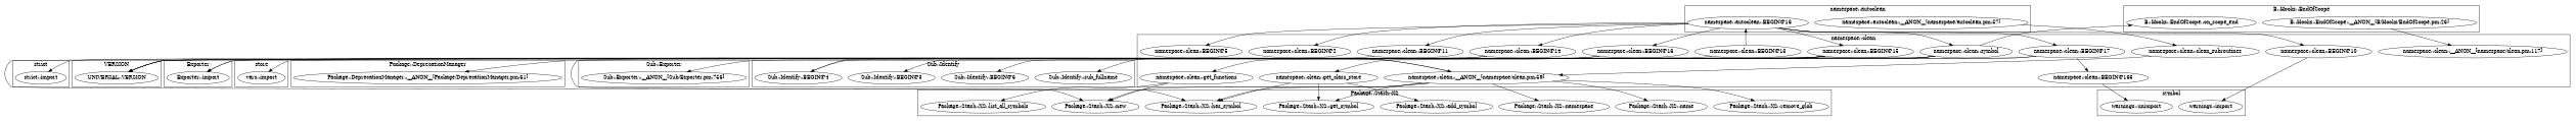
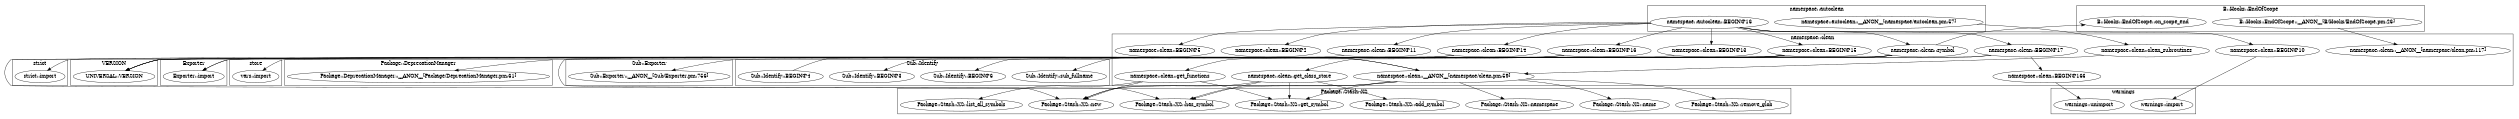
  digraph {
    "vars::import"
    "warnings::unimport"
    "warnings::import"
    "Sub::Identify::BEGIN@3"
    "Sub::Identify::sub_fullname"
    "Sub::Identify::BEGIN@6"
    "Sub::Identify::BEGIN@4"
    "Package::Stash::XS::get_symbol"
    "Package::Stash::XS::has_symbol"
    "Package::Stash::XS::list_all_symbols"
    "Package::Stash::XS::add_symbol"
    "Package::Stash::XS::name"
    "Package::Stash::XS::namespace"
    "Package::Stash::XS::new"
    "Package::Stash::XS::remove_glob"
    "namespace::autoclean::__ANON__[namespace/autoclean.pm:57]"
    "namespace::autoclean::BEGIN@16"
    "B::Hooks::EndOfScope::__ANON__[B/Hooks/EndOfScope.pm:26]"
    "B::Hooks::EndOfScope::on_scope_end"
    "UNIVERSAL::VERSION"
    "namespace::clean::BEGIN@11"
    "namespace::clean::__ANON__[namespace/clean.pm:59]"
    "namespace::clean::BEGIN@14"
    "namespace::clean::get_functions"
    "namespace::clean::__ANON__[namespace/clean.pm:117]"
    "namespace::clean::BEGIN@13"
    "namespace::clean::BEGIN@16"
    "namespace::clean::BEGIN@10"
    "namespace::clean::BEGIN@166"
    "namespace::clean::BEGIN@2"
    "namespace::clean::BEGIN@5"
    "namespace::clean::clean_subroutines"
    "namespace::clean::get_class_store"
    "namespace::clean::BEGIN@17"
    "namespace::clean::BEGIN@15"
    n36 [label="namespace::clean::symbol"]
    "Sub::Exporter::__ANON__[Sub/Exporter.pm:756]"
    "strict::import"
    "Exporter::import"
    "Package::DeprecationManager::__ANON__[Package/DeprecationManager.pm:61]"
    subgraph cluster_1 {
      label=store
      "vars::import"
    }
    subgraph cluster_2 {
-     label=symbol
+     label=warnings
      "warnings::unimport"
      "warnings::import"
    }
    subgraph cluster_3 {
      label="Sub::Identify"
      "Sub::Identify::BEGIN@3"
      "Sub::Identify::sub_fullname"
      "Sub::Identify::BEGIN@6"
      "Sub::Identify::BEGIN@4"
    }
    subgraph cluster_4 {
      label="Package::Stash::XS"
      "Package::Stash::XS::get_symbol"
      "Package::Stash::XS::has_symbol"
      "Package::Stash::XS::list_all_symbols"
      "Package::Stash::XS::add_symbol"
      "Package::Stash::XS::name"
      "Package::Stash::XS::namespace"
      "Package::Stash::XS::new"
      "Package::Stash::XS::remove_glob"
    }
    subgraph cluster_5 {
      label="namespace::autoclean"
      "namespace::autoclean::__ANON__[namespace/autoclean.pm:57]"
      "namespace::autoclean::BEGIN@16"
    }
    subgraph cluster_6 {
      label="B::Hooks::EndOfScope"
      "B::Hooks::EndOfScope::__ANON__[B/Hooks/EndOfScope.pm:26]"
      "B::Hooks::EndOfScope::on_scope_end"
    }
    subgraph cluster_7 {
      label=VERSION
      "UNIVERSAL::VERSION"
    }
    subgraph cluster_8 {
      label="namespace::clean"
      "namespace::clean::BEGIN@11"
      "namespace::clean::__ANON__[namespace/clean.pm:59]"
      "namespace::clean::BEGIN@14"
      "namespace::clean::get_functions"
      "namespace::clean::__ANON__[namespace/clean.pm:117]"
      "namespace::clean::BEGIN@13"
      "namespace::clean::BEGIN@16"
      "namespace::clean::BEGIN@10"
      "namespace::clean::BEGIN@166"
      "namespace::clean::BEGIN@2"
      "namespace::clean::BEGIN@5"
      "namespace::clean::clean_subroutines"
      "namespace::clean::get_class_store"
      "namespace::clean::BEGIN@17"
      "namespace::clean::BEGIN@15"
      n36
    }
    subgraph cluster_9 {
      label="Sub::Exporter"
      "Sub::Exporter::__ANON__[Sub/Exporter.pm:756]"
    }
    subgraph cluster_10 {
      label="strict"
      "strict::import"
    }
    subgraph cluster_11 {
      label=Exporter
      "Exporter::import"
    }
    subgraph cluster_12 {
      label="Package::DeprecationManager"
      "Package::DeprecationManager::__ANON__[Package/DeprecationManager.pm:61]"
    }
    "Sub::Identify::BEGIN@4" -> "namespace::clean::__ANON__[namespace/clean.pm:59]"
    "namespace::autoclean::__ANON__[namespace/autoclean.pm:57]" -> "namespace::clean::clean_subroutines"
    "namespace::autoclean::BEGIN@16" -> "namespace::clean::BEGIN@11"
    "namespace::autoclean::BEGIN@16" -> "namespace::clean::BEGIN@14"
-   "namespace::clean::BEGIN@13" -> "namespace::autoclean::BEGIN@16"
+   "namespace::autoclean::BEGIN@16" -> "namespace::clean::BEGIN@13"
    "namespace::autoclean::BEGIN@16" -> "namespace::clean::BEGIN@16"
    "namespace::autoclean::BEGIN@16" -> "namespace::clean::BEGIN@10"
    "namespace::autoclean::BEGIN@16" -> "namespace::clean::BEGIN@2"
    "namespace::autoclean::BEGIN@16" -> "namespace::clean::BEGIN@5"
    "namespace::autoclean::BEGIN@16" -> "namespace::clean::BEGIN@17"
    "namespace::autoclean::BEGIN@16" -> "namespace::clean::BEGIN@15"
    "namespace::autoclean::BEGIN@16" -> n36
    "B::Hooks::EndOfScope::__ANON__[B/Hooks/EndOfScope.pm:26]" -> "namespace::clean::__ANON__[namespace/clean.pm:117]"
    "namespace::clean::BEGIN@11" -> "strict::import"
    "namespace::clean::__ANON__[namespace/clean.pm:59]" -> "Sub::Identify::sub_fullname"
    "namespace::clean::__ANON__[namespace/clean.pm:59]" -> "Package::Stash::XS::get_symbol"
    "namespace::clean::__ANON__[namespace/clean.pm:59]" -> "Package::Stash::XS::has_symbol"
    "namespace::clean::__ANON__[namespace/clean.pm:59]" -> "Package::Stash::XS::name"
    "namespace::clean::__ANON__[namespace/clean.pm:59]" -> "Package::Stash::XS::namespace"
    "namespace::clean::__ANON__[namespace/clean.pm:59]" -> "Package::Stash::XS::new"
    "namespace::clean::__ANON__[namespace/clean.pm:59]" -> "Package::Stash::XS::remove_glob"
    "namespace::clean::BEGIN@14" -> "UNIVERSAL::VERSION"
    "namespace::clean::BEGIN@14" -> "Exporter::import"
+   "namespace::clean::get_functions" -> "Package::Stash::XS::get_symbol"
    "namespace::clean::get_functions" -> "Package::Stash::XS::list_all_symbols"
    "namespace::clean::get_functions" -> "Package::Stash::XS::new"
    "namespace::clean::BEGIN@13" -> "vars::import"
    "namespace::clean::BEGIN@16" -> "UNIVERSAL::VERSION"
    "namespace::clean::BEGIN@16" -> "Package::DeprecationManager::__ANON__[Package/DeprecationManager.pm:61]"
    "namespace::clean::BEGIN@10" -> "warnings::import"
    "namespace::clean::BEGIN@166" -> "warnings::unimport"
    "namespace::clean::clean_subroutines" -> "namespace::clean::__ANON__[namespace/clean.pm:59]"
    "namespace::clean::get_class_store" -> "Package::Stash::XS::get_symbol"
    "namespace::clean::get_class_store" -> "Package::Stash::XS::has_symbol"
    "namespace::clean::get_class_store" -> "Package::Stash::XS::add_symbol"
+   "namespace::clean::get_class_store" -> "Package::Stash::XS::new"
    "namespace::clean::BEGIN@17" -> "UNIVERSAL::VERSION"
    "namespace::clean::BEGIN@17" -> "namespace::clean::BEGIN@166"
    "namespace::clean::BEGIN@17" -> "Sub::Exporter::__ANON__[Sub/Exporter.pm:756]"
    "namespace::clean::BEGIN@15" -> "Sub::Identify::BEGIN@3"
    "namespace::clean::BEGIN@15" -> "Sub::Identify::BEGIN@6"
-   "namespace::clean::BEGIN@15" -> "Sub::Identify::BEGIN@4"
    "namespace::clean::BEGIN@15" -> "UNIVERSAL::VERSION"
    "namespace::clean::BEGIN@15" -> "Exporter::import"
    n36 -> "Package::Stash::XS::has_symbol"
    n36 -> "Package::Stash::XS::new"
    n36 -> "B::Hooks::EndOfScope::on_scope_end"
    n36 -> "namespace::clean::get_functions"
    n36 -> "namespace::clean::get_class_store"
  }
